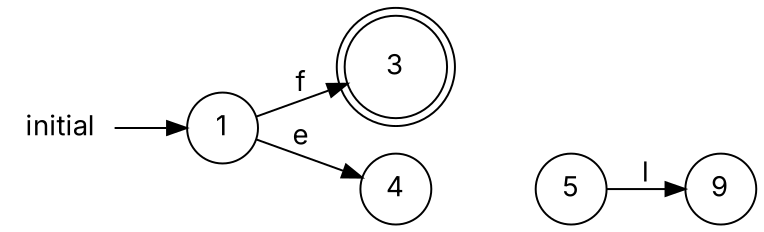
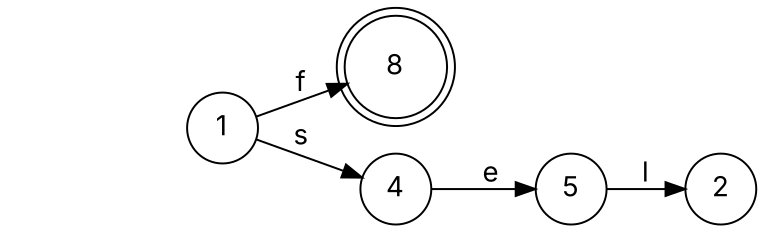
  digraph {
    fontname=Inter
    rankdir=LR
    node [fontname=Inter shape=circle]
    edge [fontname=Inter]
    n1 [label=5]
-   2 [label=9]
-   3 [shape=doublecircle]
+   2
+   3 [shape=doublecircle label=8]
    1
    4
-   initial [shape=plaintext]
    n1 -> 2 [label=l]
    1 -> 3 [label=f]
-   1 -> 4 [label=e]
-   initial -> 1
+   1 -> 4 [label=s]
+   4 -> n1 [label=e]
  }
